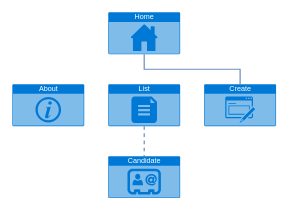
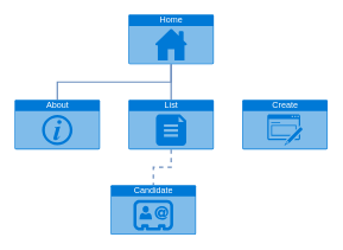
  <mxCell id="0" />
  <mxCell id="1" parent="0" />
- <mxCell id="3" style="edgeStyle=orthogonalEdgeStyle;rounded=0;orthogonalLoop=1;jettySize=auto;html=1;exitX=0.5;exitY=1;exitDx=0;exitDy=0;exitPerimeter=0;entryX=0.5;entryY=0;entryDx=0;entryDy=0;entryPerimeter=0;fillColor=#dae8fc;strokeColor=#6c8ebf;strokeWidth=2;endArrow=none;endFill=0;" parent="1" source="5" target="9" edge="1"><mxGeometry relative="1" as="geometry" /></mxCell>
+ <mxCell id="2" style="edgeStyle=orthogonalEdgeStyle;rounded=0;orthogonalLoop=1;jettySize=auto;html=1;exitX=0.5;exitY=1;exitDx=0;exitDy=0;exitPerimeter=0;entryX=0.5;entryY=0;entryDx=0;entryDy=0;entryPerimeter=0;fillColor=#dae8fc;strokeColor=#6c8ebf;strokeWidth=2;endArrow=none;endFill=0;" parent="1" source="5" target="7" edge="1"><mxGeometry relative="1" as="geometry" /></mxCell>
+ <mxCell id="4" style="edgeStyle=orthogonalEdgeStyle;rounded=0;orthogonalLoop=1;jettySize=auto;html=1;exitX=0.5;exitY=1;exitDx=0;exitDy=0;exitPerimeter=0;fillColor=#dae8fc;strokeColor=#6c8ebf;strokeWidth=2;endArrow=none;endFill=0;" parent="1" source="5" target="8" edge="1"><mxGeometry relative="1" as="geometry" /></mxCell>
  <mxCell id="5" value="Home" style="html=1;strokeColor=none;fillColor=#0079D6;labelPosition=center;verticalLabelPosition=middle;verticalAlign=top;align=center;fontSize=12;outlineConnect=0;spacingTop=-6;fontColor=#FFFFFF;sketch=0;shape=mxgraph.sitemap.home;" parent="1" vertex="1"><mxGeometry x="180" y="20" width="120" height="70" as="geometry" /></mxCell>
  <mxCell id="6" style="edgeStyle=orthogonalEdgeStyle;rounded=0;orthogonalLoop=1;jettySize=auto;html=1;exitX=0.5;exitY=1;exitDx=0;exitDy=0;exitPerimeter=0;entryX=0.5;entryY=0;entryDx=0;entryDy=0;entryPerimeter=0;fillColor=#dae8fc;strokeColor=#6c8ebf;strokeWidth=2;endArrow=none;endFill=0;dashed=1;" parent="1" source="7" target="10" edge="1"><mxGeometry relative="1" as="geometry" /></mxCell>
  <mxCell id="7" value="List" style="html=1;strokeColor=none;fillColor=#0079D6;labelPosition=center;verticalLabelPosition=middle;verticalAlign=top;align=center;fontSize=12;outlineConnect=0;spacingTop=-6;fontColor=#FFFFFF;sketch=0;shape=mxgraph.sitemap.document;" parent="1" vertex="1"><mxGeometry x="180" y="140" width="120" height="70" as="geometry" /></mxCell>
  <mxCell id="8" value="About" style="html=1;strokeColor=none;fillColor=#0079D6;labelPosition=center;verticalLabelPosition=middle;verticalAlign=top;align=center;fontSize=12;outlineConnect=0;spacingTop=-6;fontColor=#FFFFFF;sketch=0;shape=mxgraph.sitemap.info;" parent="1" vertex="1"><mxGeometry x="20" y="140" width="120" height="70" as="geometry" /></mxCell>
  <mxCell id="9" value="Create" style="html=1;strokeColor=none;fillColor=#0079D6;labelPosition=center;verticalLabelPosition=middle;verticalAlign=top;align=center;fontSize=12;outlineConnect=0;spacingTop=-6;fontColor=#FFFFFF;sketch=0;shape=mxgraph.sitemap.form;" parent="1" vertex="1"><mxGeometry x="340" y="140" width="120" height="70" as="geometry" /></mxCell>
- <mxCell id="10" value="Candidate" style="html=1;strokeColor=none;fillColor=#0079D6;labelPosition=center;verticalLabelPosition=middle;verticalAlign=top;align=center;fontSize=12;outlineConnect=0;spacingTop=-6;fontColor=#FFFFFF;sketch=0;shape=mxgraph.sitemap.contact;" parent="1" vertex="1"><mxGeometry x="180" y="260" width="120" height="70" as="geometry" /></mxCell>
+ <mxCell id="10" value="Candidate" style="html=1;strokeColor=none;fillColor=#0079D6;labelPosition=center;verticalLabelPosition=middle;verticalAlign=top;align=center;fontSize=12;outlineConnect=0;spacingTop=-6;fontColor=#FFFFFF;sketch=0;shape=mxgraph.sitemap.contact;" parent="1" vertex="1"><mxGeometry x="155" y="260" width="120" height="70" as="geometry" /></mxCell>
